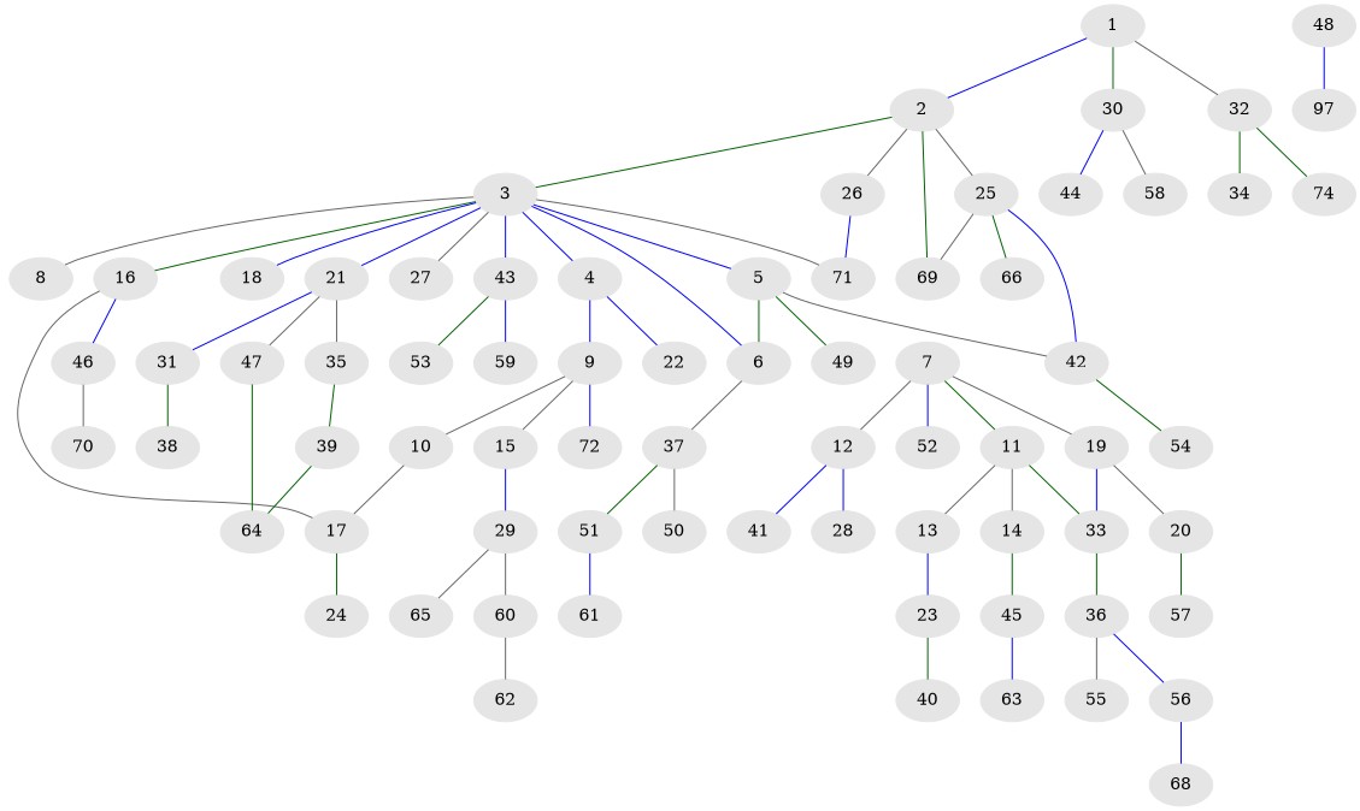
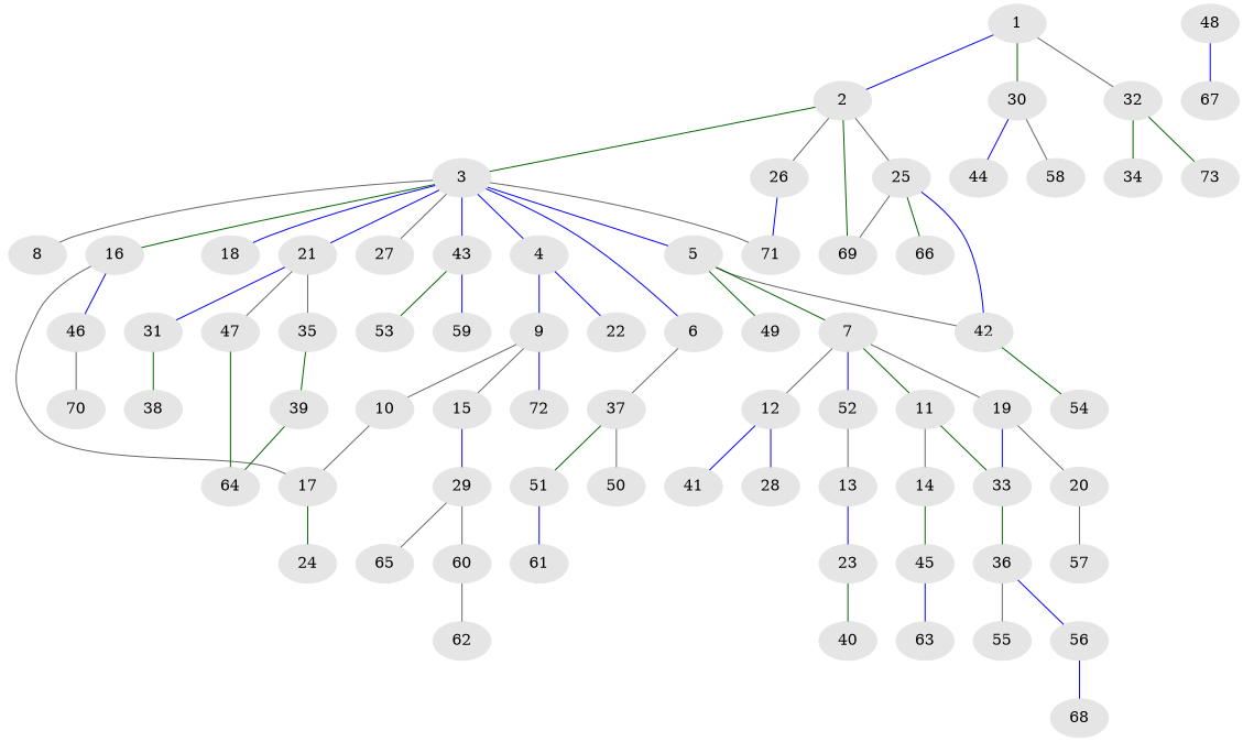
  graph {
    node [color=gray90 style=filled]
    edge [color=gray40]
    1
    2
    30
    32
    3
    25
    26
    69
    44
    58
    34
-   73 [label=74]
+   73
    4
    5
    6
    8
    16
    18
    21
    27
    43
    71
    42
    66
    9
    22
    7
    49
    37
    17
    46
    31
    35
    47
    53
    59
    10
    15
    72
    11
    12
    19
    52
    54
    50
    51
    13
    14
    33
    28
    41
    20
    29
    24
    23
    45
    36
    40
    63
    60
    65
    70
    57
    38
    39
    64
    48
-   67 [label=97]
+   67
    62
    55
    56
    68
    61
    1 -- 2 [color=blue]
    1 -- 30 [color=darkgreen]
    1 -- 32
    2 -- 3 [color=darkgreen]
    2 -- 25
    2 -- 26
    2 -- 69 [color=darkgreen]
    30 -- 44 [color=blue]
    30 -- 58
    32 -- 34 [color=darkgreen]
    32 -- 73 [color=darkgreen]
    3 -- 4 [color=blue]
    3 -- 5 [color=blue]
    3 -- 6 [color=blue]
    3 -- 8
    3 -- 16 [color=darkgreen]
    3 -- 18 [color=blue]
    3 -- 21 [color=blue]
    3 -- 27
    3 -- 43 [color=blue]
    3 -- 71
    25 -- 69
    25 -- 42 [color=blue]
    25 -- 66 [color=darkgreen]
    26 -- 71 [color=blue]
    4 -- 9 [color=blue]
    4 -- 22 [color=blue]
    5 -- 42
-   5 -- 6 [color=darkgreen]
+   5 -- 7 [color=darkgreen]
    5 -- 49 [color=darkgreen]
    6 -- 37
    16 -- 17
    16 -- 46 [color=blue]
    21 -- 31 [color=blue]
    21 -- 35
    21 -- 47
    43 -- 53 [color=darkgreen]
    43 -- 59 [color=blue]
    42 -- 54 [color=darkgreen]
    9 -- 10
    9 -- 15
    9 -- 72 [color=blue]
    7 -- 11 [color=darkgreen]
    7 -- 12
    7 -- 19
    7 -- 52 [color=blue]
    37 -- 50
    37 -- 51 [color=darkgreen]
    17 -- 24 [color=darkgreen]
    46 -- 70
    31 -- 38 [color=darkgreen]
    35 -- 39 [color=darkgreen]
    47 -- 64 [color=darkgreen]
    10 -- 17
    15 -- 29 [color=blue]
-   11 -- 13
+   52 -- 13
    11 -- 14
    11 -- 33 [color=darkgreen]
    12 -- 28 [color=blue]
    12 -- 41 [color=blue]
    19 -- 33 [color=blue]
    19 -- 20
    51 -- 61 [color=blue]
    13 -- 23 [color=blue]
    14 -- 45 [color=darkgreen]
    33 -- 36 [color=darkgreen]
-   20 -- 57 [color=darkgreen]
+   20 -- 57
    29 -- 60
    29 -- 65
    23 -- 40 [color=darkgreen]
    45 -- 63 [color=blue]
    36 -- 55
    36 -- 56 [color=blue]
    60 -- 62
    39 -- 64 [color=darkgreen]
    48 -- 67 [color=blue]
    56 -- 68 [color=blue]
  }
